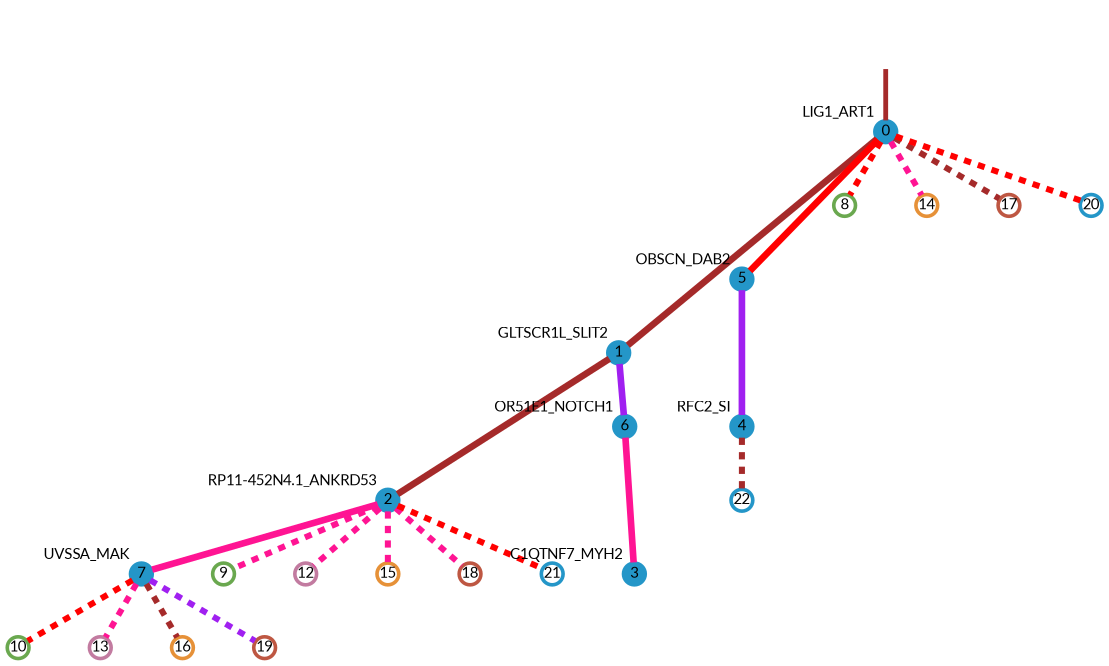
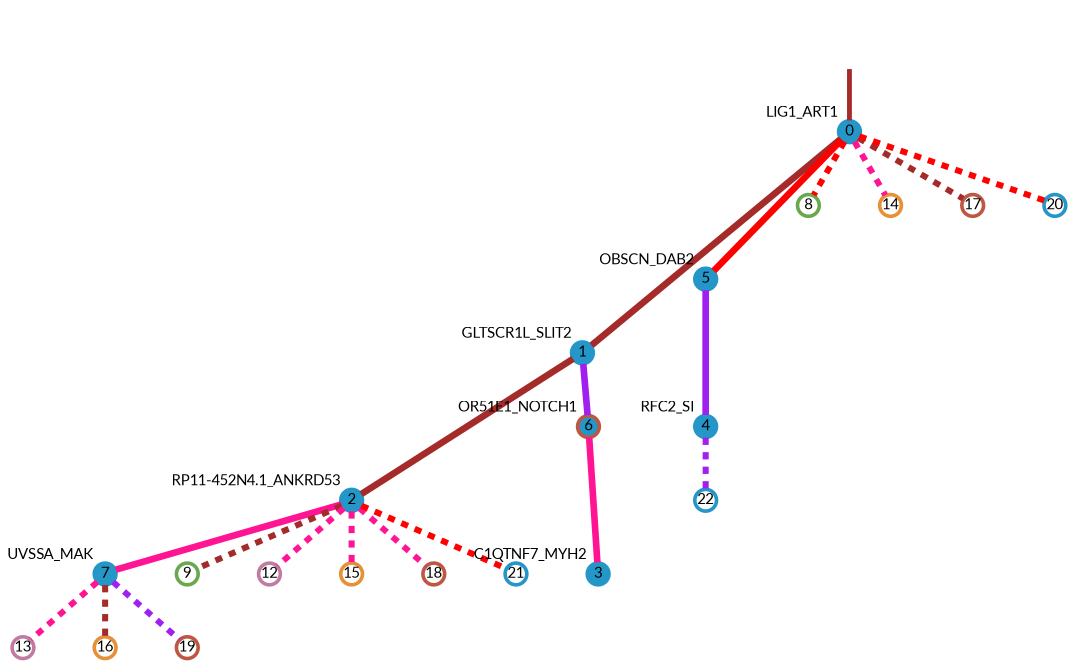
  strict digraph {
    forcelabels=true
    nodesep=0.7
    rankdir=TB
    ranksep=0.6
    splines=false
    node [color="#2496c8ff" fillcolor="#2496c8ff" fixedsize=true fontname=Lato fontsize="12pt" penwidth=3 shape=circle style=solid]
    edge [arrowsize=0 color=brown minlen=1.350000023841858 penwidth=5 style=dashed]
    0 [height=0.25 style=filled xlabel=LIG1_ART1]
    1 [height=0.25 style=filled xlabel=GLTSCR1L_SLIT2]
    5 [height=0.25 style=filled xlabel=OBSCN_DAB2]
    8 [color="#6aa84fff" fillcolor="#6aa84fff" height=0.25]
    14 [color="#e69138ff" fillcolor="#e69138ff" height=0.25]
    17 [color="#be5742ff" fillcolor="#be5742ff" height=0.25]
    20 [height=0.25]
    2 [height=0.25 style=filled xlabel="RP11-452N4.1_ANKRD53"]
-   6 [height=0.25 style=filled xlabel=OR51E1_NOTCH1]
+   6 [color="#be5742ff" height=0.25 style=filled xlabel=OR51E1_NOTCH1]
    4 [height=0.25 style=filled xlabel=RFC2_SI]
    7 [height=0.25 style=filled xlabel=UVSSA_MAK]
    9 [color="#6aa84fff" fillcolor="#6aa84fff" height=0.25]
    12 [color="#c27ba0ff" fillcolor="#c27ba0ff" height=0.25]
    15 [color="#e69138ff" fillcolor="#e69138ff" height=0.25]
    18 [color="#be5742ff" fillcolor="#be5742ff" height=0.25]
    21 [height=0.25]
    3 [height=0.25 style=filled xlabel=C1QTNF7_MYH2]
    22 [height=0.25]
-   10 [color="#6aa84fff" fillcolor="#6aa84fff" height=0.25]
    13 [color="#c27ba0ff" fillcolor="#c27ba0ff" height=0.25]
    16 [color="#e69138ff" fillcolor="#e69138ff" height=0.25]
    19 [color="#be5742ff" fillcolor="#be5742ff" height=0.25]
    normal [style=invis xlabel=LIG1_ART1 color="" fillcolor="" fixedsize="" fontname="" fontsize="" shape=""]
    0 -> 1 [minlen=3.0 penwidth=5.5 style=solid]
    0 -> 5 [color=red minlen=2.0 penwidth=5.5 style=solid]
    0 -> 8 [color=red]
    0 -> 14 [color=deeppink]
    0 -> 17
    0 -> 20 [color=red]
    1 -> 2 [minlen=2.5999999046325684 penwidth=5.5 style=solid]
    1 -> 6 [color=purple minlen=1.7000000476837158 penwidth=5.5 style=solid]
    5 -> 4 [color=purple minlen=2.200000047683716 penwidth=5.5 style=solid]
    2 -> 7 [color=deeppink minlen=1.7000000476837158 penwidth=5.5 style=solid]
-   2 -> 9 [color=deeppink]
+   2 -> 9
    2 -> 12 [color=deeppink]
    2 -> 15 [color=deeppink]
    2 -> 18 [color=deeppink]
    2 -> 21 [color=red]
    6 -> 3 [color=deeppink minlen=2.4000000953674316 penwidth=5.5 style=solid]
-   4 -> 22
-   7 -> 10 [color=red]
+   4 -> 22 [color=purple]
    7 -> 13 [color=deeppink]
    7 -> 16
    7 -> 19 [color=purple]
    normal -> 0 [penwidth=4 style=solid minlen=""]
  }
